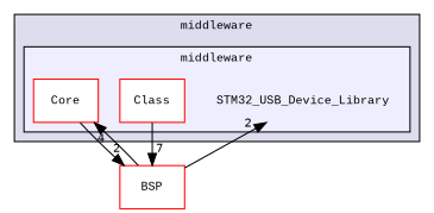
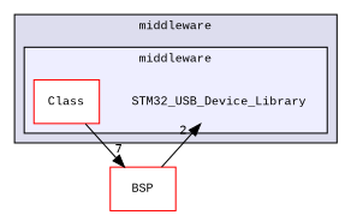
  digraph {
    compound=true
    fontname="Liberation Mono"
    node [fontname="Liberation Mono" fontsize=10 shape=box color=red fillcolor=white style=filled]
    edge [fontname="Liberation Mono" headlabel=2 labeldistance=1.5 labelfontname=Helvetica labelfontsize=10]
    n1 [label=STM32_USB_Device_Library shape=plaintext color="" fillcolor="" style=""]
    n2 [label=Class]
-   n3 [label=Core]
    n4 [label=BSP]
    subgraph cluster_1 {
      bgcolor="#ddddee"
      fontsize=10
      label=middleware
      pencolor=black
      subgraph cluster_2 {
        bgcolor="#eeeeff"
        fontsize=10
        label=middleware
        pencolor=black
        n1
        n2
-       n3
      }
    }
    n2 -> n4 [headlabel=7]
-   n3 -> n4
    n4 -> n1
-   n4 -> n3 [headlabel=4]
  }
